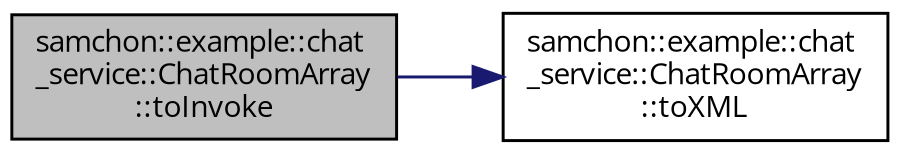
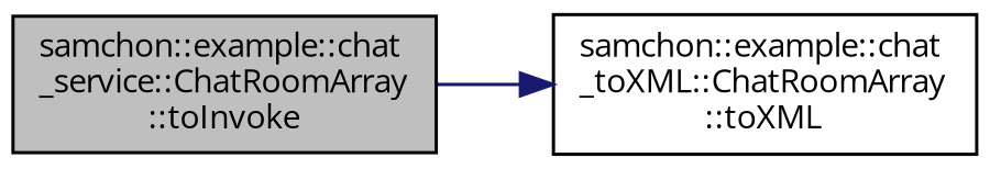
  digraph {
    rankdir=LR
    fontname="Open Sans"
    node [color=black fontname="Open Sans" fontsize=10 shape=record style=filled]
    n1 [fillcolor=grey75 fontcolor=black height=0.2 label="samchon::example::chat\l_service::ChatRoomArray\l::toInvoke" width=0.4]
-   n2 [fillcolor=white height=0.2 label="samchon::example::chat\l_service::ChatRoomArray\l::toXML" width=0.4]
+   n2 [fillcolor=white height=0.2 label="samchon::example::chat\l_toXML::ChatRoomArray\l::toXML" width=0.4]
    n1 -> n2 [color=midnightblue fontname="Open Sans" fontsize=10 labelfontname=Helvetica labelfontsize=10 style=solid]
  }
